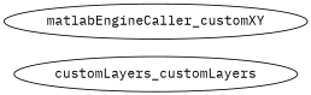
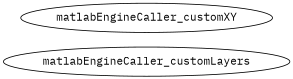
  digraph {
    rankdir=LR
    fontname="IBM Plex Mono"
    node [fontname="IBM Plex Mono"]
-   matlabEngineCaller_customLayers [label=customLayers_customLayers]
+   matlabEngineCaller_customLayers
    matlabEngineCaller_customXY
  }
